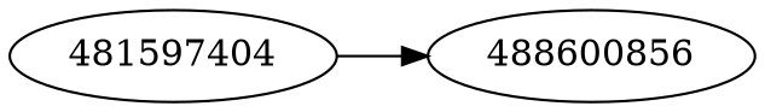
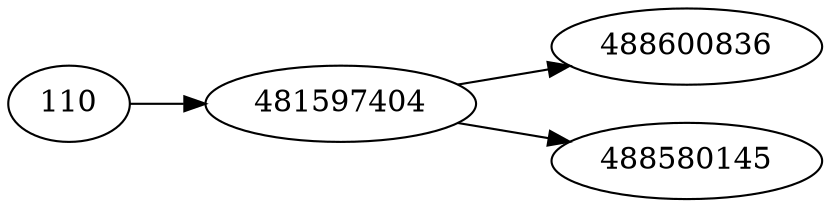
  strict digraph {
    rankdir=LR
    n1 [label=481597404]
-   488600836 [label=488600856]
+   110
+   488600836
+   488580145
    n1 -> 488600836
+   n1 -> 488580145
+   110 -> n1
  }
